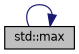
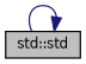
  digraph {
    rankdir=LR
    fontname="DejaVu Sans"
-   n1 [color=black fillcolor=grey75 fontcolor=black fontname="DejaVu Sans" fontsize=10 height=0.2 label="std::max" shape=record style=filled width=0.4]
+   n1 [color=black fillcolor=grey75 fontcolor=black fontname="DejaVu Sans" fontsize=10 height=0.2 label="std::std" shape=record style=filled width=0.4]
    n1 -> n1 [color=midnightblue fontname="DejaVu Sans" fontsize=10 labelfontname=Helvetica labelfontsize=10 style=solid]
  }
